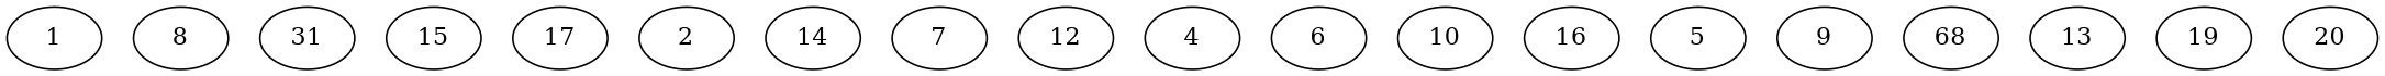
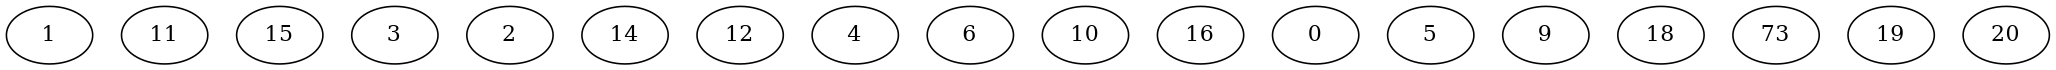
  digraph {
    "Duplicate states"=0
    GraphType=Independent
    "Max states in OPEN"=0
    Modes="120000ms; topo-ordered tasks, ; Pruning: task equivalence, fixed order ready list, ; F-value: ; Optimisation: best schedule length (SL) optimisation on equal, "
    NumberOfTasks=21
    "Pruned using list schedule length"=2164
    "States removed from OPEN"=0
    TargetSystem="Homogeneous-2"
    "Time to schedule (ms)"=227
    "Total idle time"=0
    "Total schedule length"=63
    "Total sequential time"=125
    "Total states created"=6186
    node ["Finish time"=10 Processor=1 "Start time"=0 Weight=10]
    1 [Processor=0]
-   8
-   11 ["Finish time"=20 Processor=0 "Start time"=10 label=31]
+   11 ["Finish time"=20 Processor=0 "Start time"=10]
    15 ["Finish time"=20 "Start time"=10]
-   17 ["Finish time"=30 Processor=0 "Start time"=20]
+   3 ["Finish time"=29 "Start time"=20 Weight=9]
    2 ["Finish time"=37 "Start time"=29 Weight=8]
    14 ["Finish time"=38 Processor=0 "Start time"=30 Weight=8]
-   7 ["Finish time"=44 "Start time"=37 Weight=7]
    12 ["Finish time"=45 Processor=0 "Start time"=38 Weight=7]
    4 ["Finish time"=49 "Start time"=44 Weight=5]
    6 ["Finish time"=50 Processor=0 "Start time"=45 Weight=5]
    10 ["Finish time"=53 "Start time"=49 Weight=4]
    16 ["Finish time"=54 Processor=0 "Start time"=50 Weight=4]
+   0 ["Finish time"=56 "Start time"=53 Weight=3]
    5 ["Finish time"=57 Processor=0 "Start time"=54 Weight=3]
    9 ["Finish time"=59 "Start time"=56 Weight=3]
-   18 ["Finish time"=60 Processor=0 "Start time"=57 Weight=3 label=68]
-   13 ["Finish time"=61 "Start time"=59 Weight=2]
+   18 ["Finish time"=60 Processor=0 "Start time"=57 Weight=3]
+   13 ["Finish time"=61 "Start time"=59 Weight=2 label=73]
    19 ["Finish time"=62 Processor=0 "Start time"=60 Weight=2]
    20 ["Finish time"=63 "Start time"=61 Weight=2]
  }
